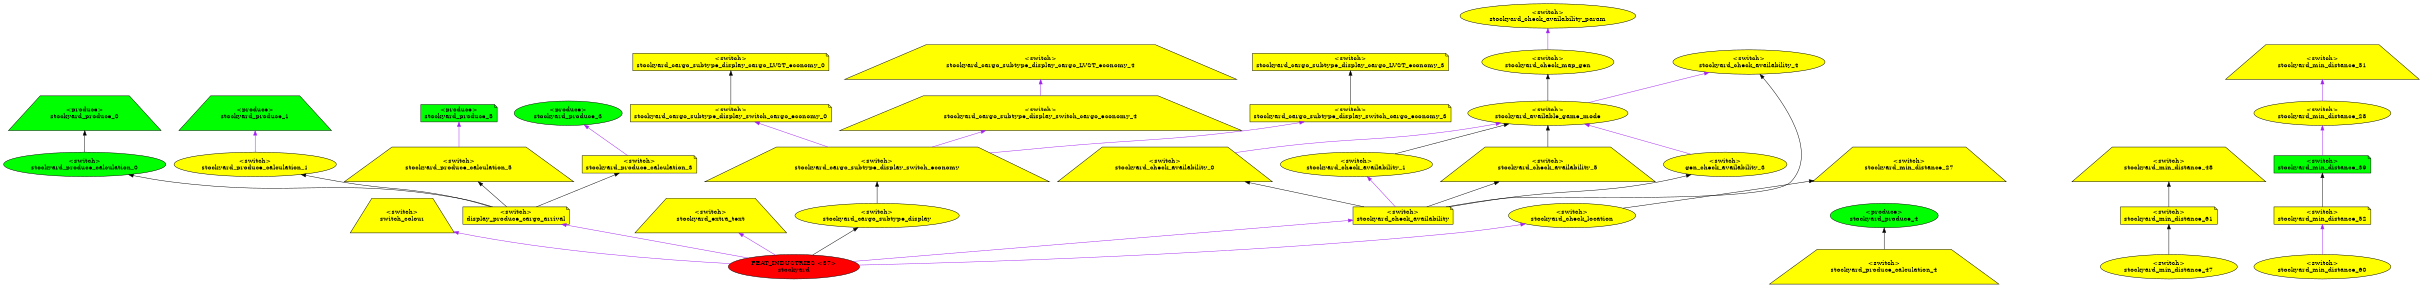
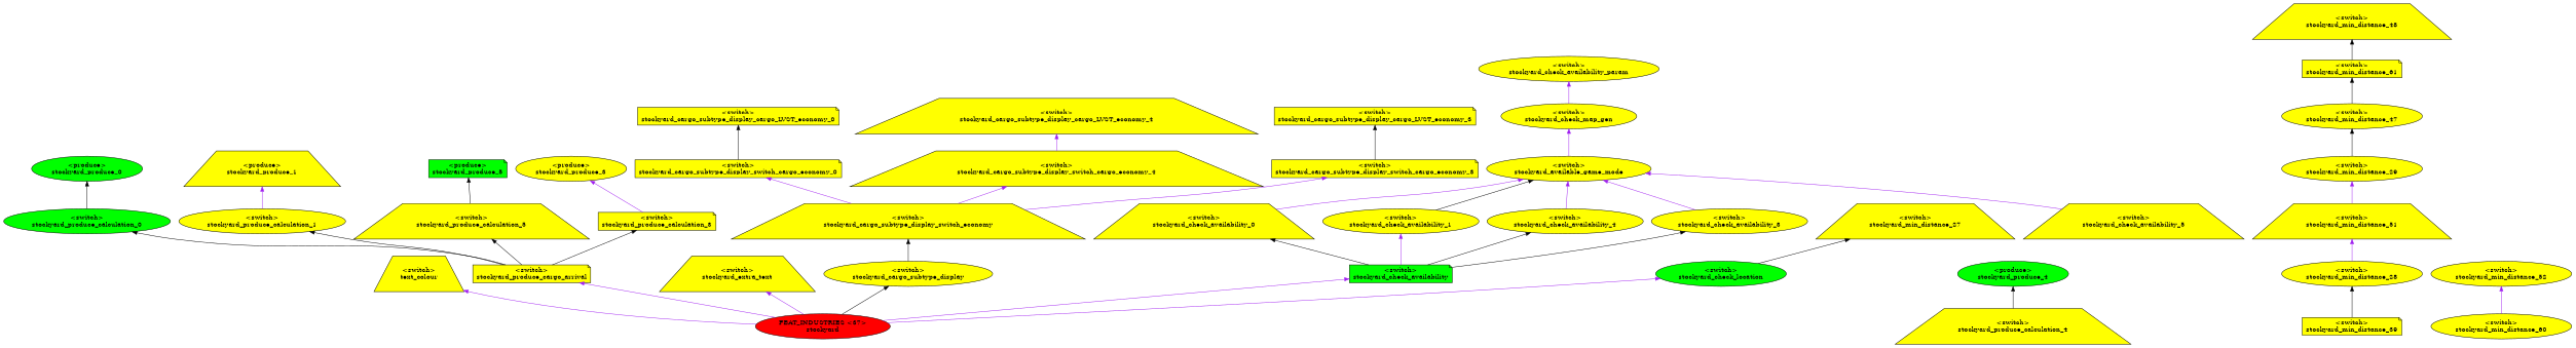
  digraph {
    rankdir=BT
    node [fillcolor=yellow shape=ellipse style=filled]
    edge [color=purple]
-   n1 [label="<switch>\nswitch_colour" shape=trapezium]
-   n2 [fillcolor=green label="<produce>\nstockyard_produce_0" shape=trapezium]
+   n1 [label="<switch>\ntext_colour" shape=trapezium]
+   n2 [fillcolor=green label="<produce>\nstockyard_produce_0"]
    n3 [fillcolor=green label="<switch>\nstockyard_produce_calculation_0"]
-   n4 [fillcolor=green label="<produce>\nstockyard_produce_1" shape=trapezium]
+   n4 [label="<produce>\nstockyard_produce_1" shape=trapezium]
    n5 [label="<switch>\nstockyard_produce_calculation_1"]
    n6 [fillcolor=green label="<produce>\nstockyard_produce_4"]
    n7 [label="<switch>\nstockyard_produce_calculation_4" shape=trapezium]
    n8 [fillcolor=green label="<produce>\nstockyard_produce_5" shape=note]
    n9 [label="<switch>\nstockyard_produce_calculation_5" shape=trapezium]
-   n10 [fillcolor=green label="<produce>\nstockyard_produce_3"]
+   n10 [label="<produce>\nstockyard_produce_3"]
    n11 [label="<switch>\nstockyard_produce_calculation_3" shape=note]
-   n12 [label="<switch>\ndisplay_produce_cargo_arrival" shape=note]
+   n12 [label="<switch>\nstockyard_produce_cargo_arrival" shape=note]
    n13 [label="<switch>\nstockyard_extra_text" shape=trapezium]
    n14 [label="<switch>\nstockyard_cargo_subtype_display_cargo_LVST_economy_0" shape=note]
    n15 [label="<switch>\nstockyard_cargo_subtype_display_switch_cargo_economy_0" shape=note]
    n16 [label="<switch>\nstockyard_cargo_subtype_display_cargo_LVST_economy_4" shape=trapezium]
    n17 [label="<switch>\nstockyard_cargo_subtype_display_switch_cargo_economy_4" shape=trapezium]
    n18 [label="<switch>\nstockyard_cargo_subtype_display_cargo_LVST_economy_3" shape=note]
    n19 [label="<switch>\nstockyard_cargo_subtype_display_switch_cargo_economy_3" shape=note]
    n20 [label="<switch>\nstockyard_cargo_subtype_display_switch_economy" shape=trapezium]
    n21 [label="<switch>\nstockyard_cargo_subtype_display"]
    n22 [label="<switch>\nstockyard_check_availability_param"]
    n23 [label="<switch>\nstockyard_check_map_gen"]
    n24 [label="<switch>\nstockyard_available_game_mode"]
    n25 [label="<switch>\nstockyard_check_availability_0" shape=trapezium]
    n26 [label="<switch>\nstockyard_check_availability_1"]
    n27 [label="<switch>\nstockyard_check_availability_4"]
    n28 [label="<switch>\nstockyard_check_availability_5" shape=trapezium]
-   n29 [label="<switch>\ngen_check_availability_3"]
-   n30 [label="<switch>\nstockyard_check_availability" shape=note]
+   n29 [label="<switch>\nstockyard_check_availability_3"]
+   n30 [fillcolor=green label="<switch>\nstockyard_check_availability" shape=note]
    n31 [label="<switch>\nstockyard_min_distance_48" shape=trapezium]
    n32 [label="<switch>\nstockyard_min_distance_61" shape=note]
    n33 [label="<switch>\nstockyard_min_distance_47"]
+   n34 [label="<switch>\nstockyard_min_distance_29"]
    n35 [label="<switch>\nstockyard_min_distance_51" shape=trapezium]
    n36 [label="<switch>\nstockyard_min_distance_28"]
-   n37 [fillcolor=green label="<switch>\nstockyard_min_distance_39" shape=note]
-   n38 [label="<switch>\nstockyard_min_distance_52" shape=note]
+   n37 [label="<switch>\nstockyard_min_distance_39" shape=note]
+   n38 [label="<switch>\nstockyard_min_distance_52"]
    n39 [label="<switch>\nstockyard_min_distance_60"]
    n40 [label="<switch>\nstockyard_min_distance_27" shape=trapezium]
-   n41 [label="<switch>\nstockyard_check_location"]
+   n41 [fillcolor=green label="<switch>\nstockyard_check_location"]
    n42 [fillcolor=red label="FEAT_INDUSTRIES <37>\nstockyard"]
    n3 -> n2 [color=black]
    n5 -> n4
    n7 -> n6 [color=black]
-   n9 -> n8
+   n9 -> n8 [color=black]
    n11 -> n10
    n12 -> n3 [color=black]
    n12 -> n5 [color=black]
    n12 -> n9 [color=black]
    n12 -> n11 [color=black]
    n15 -> n14 [color=black]
    n17 -> n16
    n19 -> n18 [color=black]
    n20 -> n15
    n20 -> n17
    n20 -> n19
    n21 -> n20 [color=black]
    n23 -> n22
-   n24 -> n23 [color=black]
+   n24 -> n23
    n25 -> n24
    n26 -> n24 [color=black]
-   n24 -> n27
-   n28 -> n24 [color=black]
+   n27 -> n24
+   n28 -> n24
    n29 -> n24
    n30 -> n25 [color=black]
    n30 -> n26
    n30 -> n27 [color=black]
-   n30 -> n28 [color=black]
    n30 -> n29 [color=black]
    n32 -> n31 [color=black]
    n33 -> n32 [color=black]
+   n34 -> n33 [color=black]
+   n35 -> n34
    n36 -> n35
-   n37 -> n36
-   n38 -> n37 [color=black]
+   n37 -> n36 [color=black]
    n39 -> n38
    n41 -> n40 [color=black]
    n42 -> n1
    n42 -> n12
    n42 -> n13
    n42 -> n21 [color=black]
    n42 -> n30
    n42 -> n41
  }
